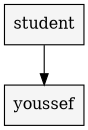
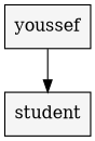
  digraph {
    rankdir=TB
    node [fillcolor=whitesmoke shape=box style=filled]
    youssef
    student
-   student -> youssef
+   youssef -> student
  }
